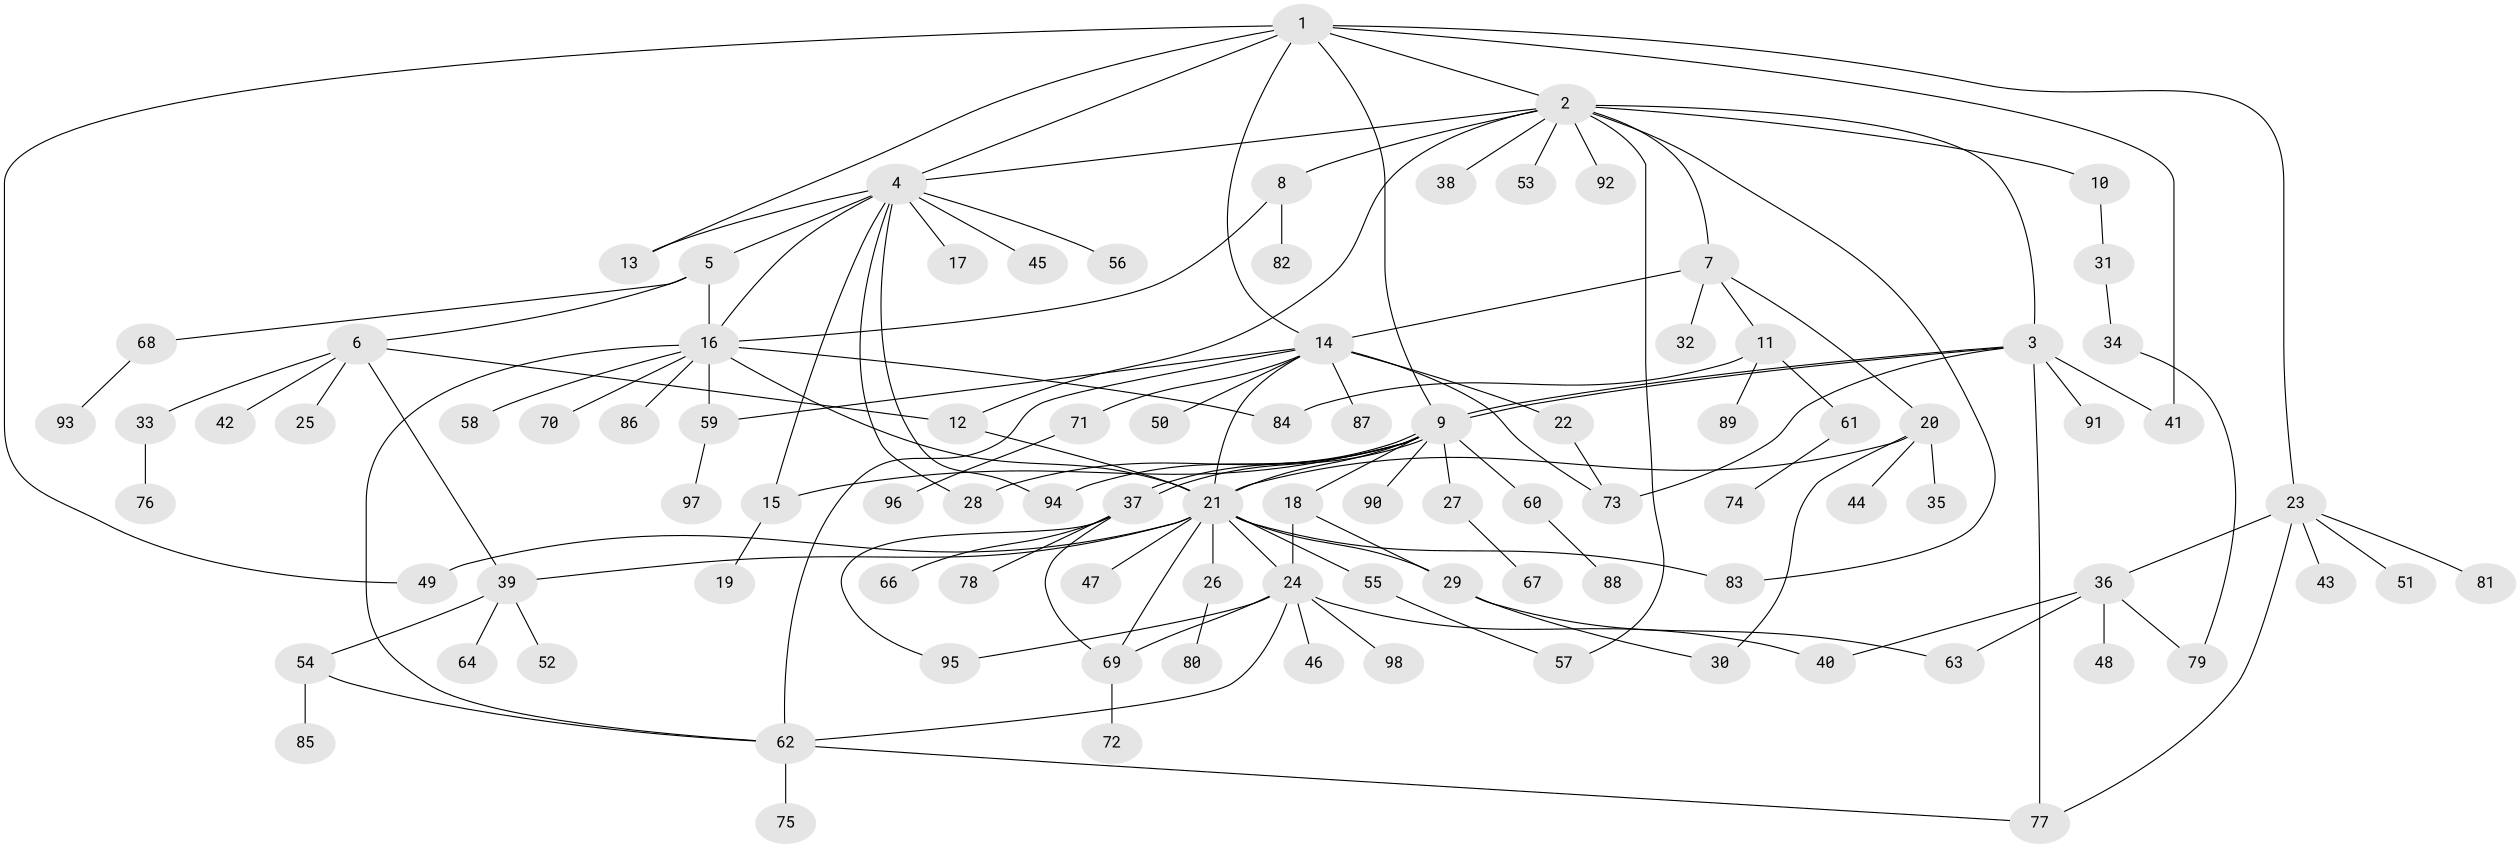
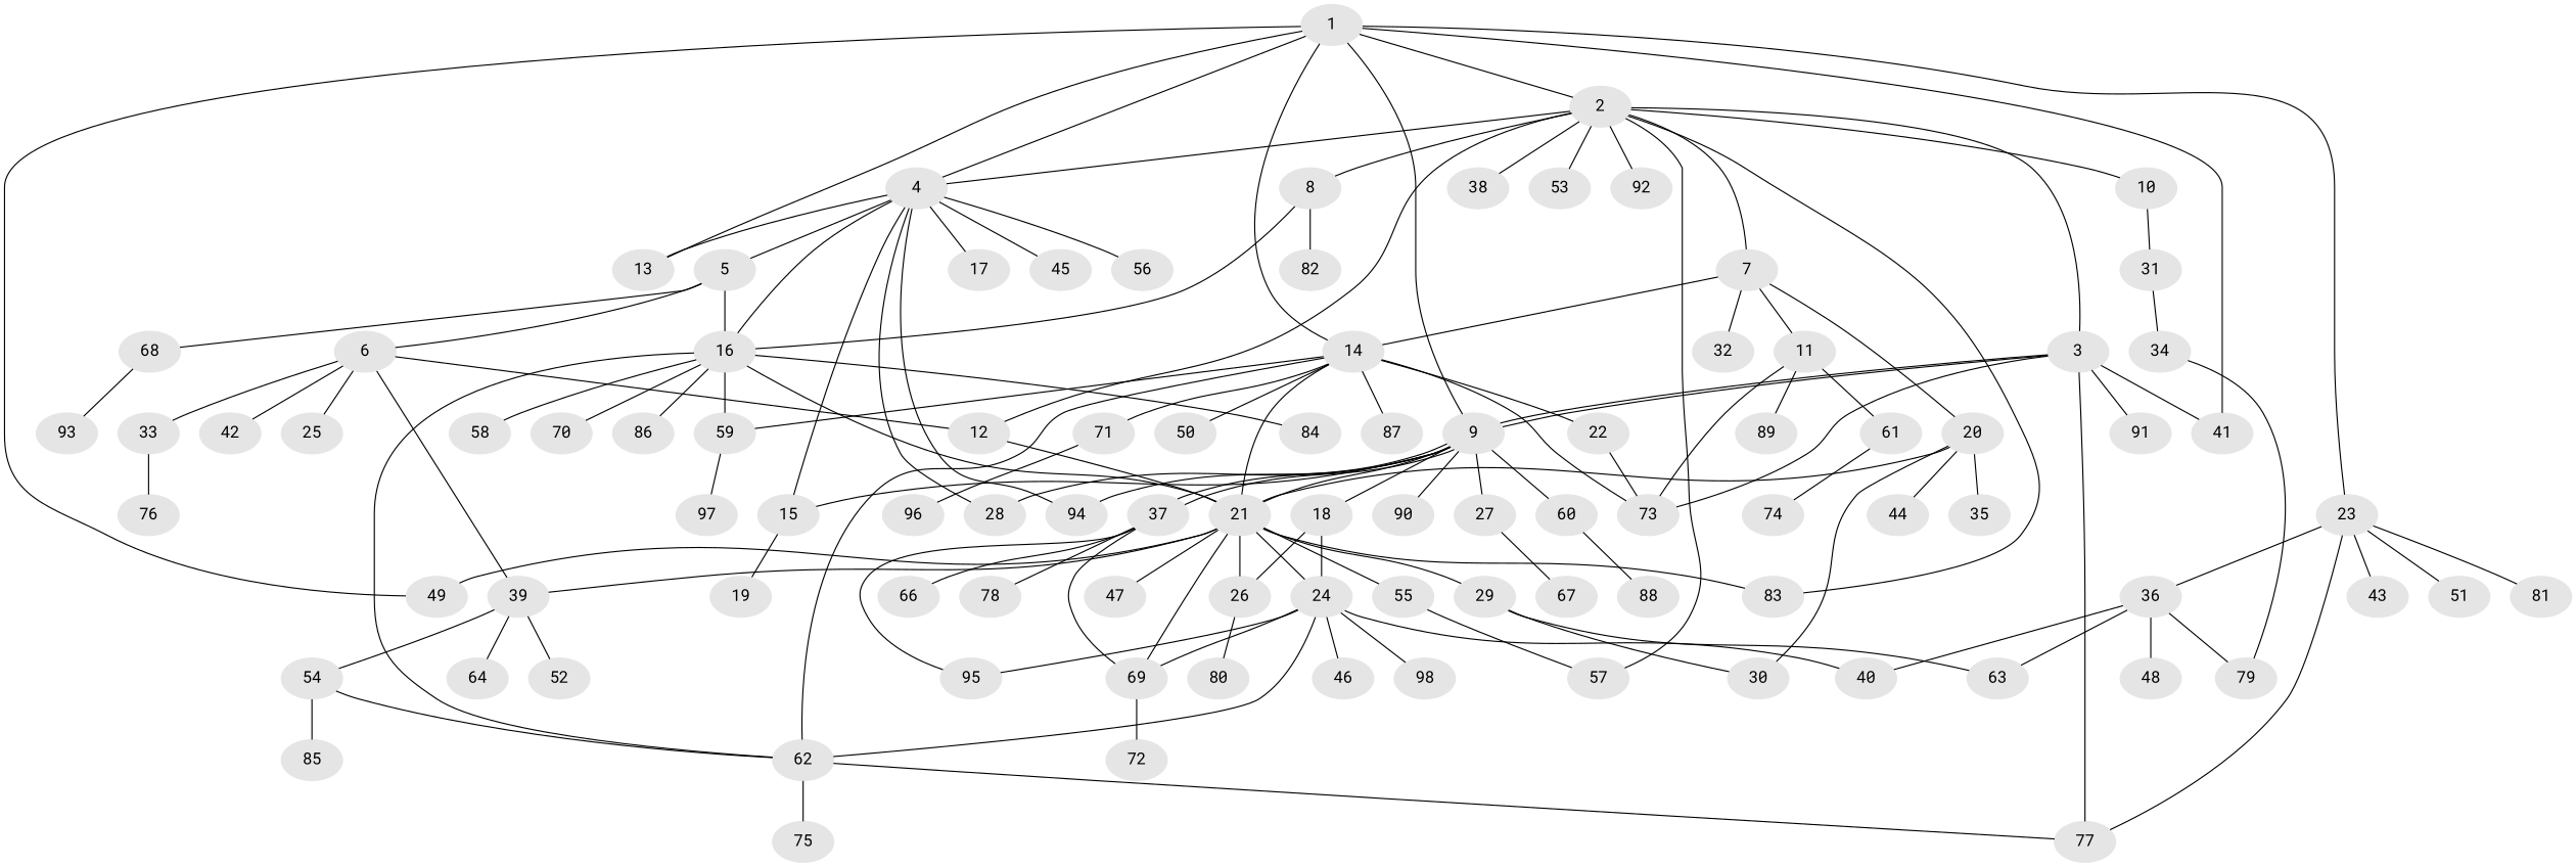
  graph {
    fontname="Roboto Mono"
    node [color=gray90 fontname="Roboto Mono" style=filled]
    edge [fontname="Roboto Mono"]
    1
    2
    4
    9
    13
    14
    23
    41
    49
    3
    7
    8
    10
    12
    38
    53
    57
    83
    92
    5
    15
    16
    17
    28
    45
    56
    94
    18
    21
    27
    37
    60
    90
    73
    22
    50
    59
    62
    71
    87
    77
    36
    43
    51
    81
    91
    11
    20
    32
    82
    31
    6
    68
    19
    84
    58
    70
    86
    25
    33
    39
    42
    93
    76
    52
    54
    64
    61
    89
    30
    35
    44
    24
    29
    26
    47
    55
    69
    67
    95
    66
    78
    88
    34
    74
    97
    75
    96
    40
    46
    98
    63
    80
    72
    79
    48
    85
    1 -- 2
    1 -- 4
    1 -- 9
    1 -- 13
    1 -- 14
    1 -- 23
    1 -- 41
    1 -- 49
    2 -- 4
    2 -- 3
    2 -- 7
    2 -- 8
    2 -- 10
    2 -- 12
    2 -- 38
    2 -- 53
    2 -- 57
    2 -- 83
    2 -- 92
    4 -- 13
    4 -- 5
    4 -- 15
    4 -- 16
    4 -- 17
    4 -- 28
    4 -- 45
    4 -- 56
    4 -- 94
    9 -- 15
    9 -- 28
    9 -- 94
    9 -- 18
    9 -- 21
    9 -- 27
    9 -- 37
    9 -- 37
    9 -- 60
    9 -- 90
    14 -- 21
    14 -- 73
    14 -- 22
    14 -- 50
    14 -- 59
    14 -- 62
    14 -- 71
    14 -- 87
    23 -- 77
    23 -- 36
    23 -- 43
    23 -- 51
    23 -- 81
    3 -- 9
    3 -- 9
    3 -- 41
    3 -- 73
    3 -- 77
    3 -- 91
    7 -- 14
    7 -- 11
    7 -- 20
    7 -- 32
    8 -- 16
    8 -- 82
    10 -- 31
    12 -- 21
    5 -- 16
    5 -- 6
    5 -- 68
    15 -- 19
    16 -- 21
    16 -- 59
    16 -- 62
    16 -- 84
    16 -- 58
    16 -- 70
    16 -- 86
    18 -- 24
-   18 -- 29
+   18 -- 26
    21 -- 49
    21 -- 83
    21 -- 39
    21 -- 24
    21 -- 29
    21 -- 26
    21 -- 47
    21 -- 55
    21 -- 69
    27 -- 67
    37 -- 69
    37 -- 95
    37 -- 66
    37 -- 78
    60 -- 88
    22 -- 73
    59 -- 97
    62 -- 77
    62 -- 75
    71 -- 96
    36 -- 40
    36 -- 63
    36 -- 79
    36 -- 48
-   11 -- 84
+   11 -- 73
    11 -- 61
    11 -- 89
    20 -- 21
    20 -- 30
    20 -- 35
    20 -- 44
    31 -- 34
    6 -- 12
    6 -- 25
    6 -- 33
    6 -- 39
    6 -- 42
    68 -- 93
    33 -- 76
    39 -- 52
    39 -- 54
    39 -- 64
    54 -- 62
    54 -- 85
    61 -- 74
    24 -- 62
    24 -- 69
    24 -- 95
    24 -- 40
    24 -- 46
    24 -- 98
    29 -- 30
    29 -- 63
    26 -- 80
    55 -- 57
    69 -- 72
    34 -- 79
  }
